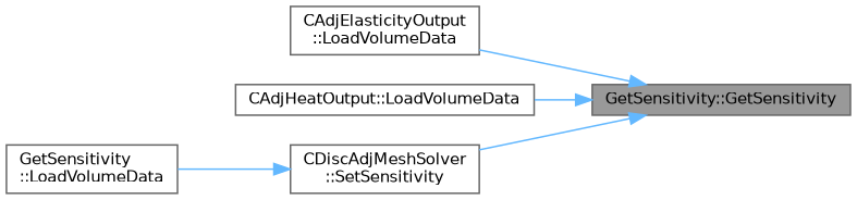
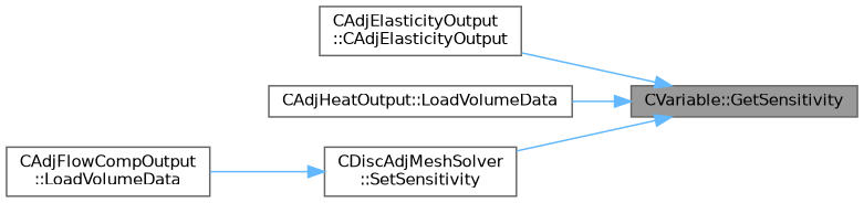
  digraph {
    rankdir=RL
    node [color=grey40 fillcolor=white fontname=Helvetica fontsize=10 shape=box style=filled]
    edge [color=steelblue1 dir=back fontname=Helvetica fontsize=10 labelfontname=Helvetica labelfontsize=10 style=solid]
-   n1 [color=gray40 fillcolor=grey60 fontcolor=black height=0.2 label="GetSensitivity::GetSensitivity" width=0.4]
-   n2 [height=0.2 label="CAdjElasticityOutput\l::LoadVolumeData" width=0.4]
+   n1 [color=gray40 fillcolor=grey60 fontcolor=black height=0.2 label="CVariable::GetSensitivity" width=0.4]
+   n2 [height=0.2 label="CAdjElasticityOutput\l::CAdjElasticityOutput" width=0.4]
    n3 [height=0.2 label="CAdjHeatOutput::LoadVolumeData" width=0.4]
    n4 [height=0.2 label="CDiscAdjMeshSolver\l::SetSensitivity" width=0.4]
-   n5 [height=0.2 label="GetSensitivity\l::LoadVolumeData" width=0.4]
+   n5 [height=0.2 label="CAdjFlowCompOutput\l::LoadVolumeData" width=0.4]
    n1 -> n2
    n1 -> n3
    n1 -> n4
    n4 -> n5
  }
